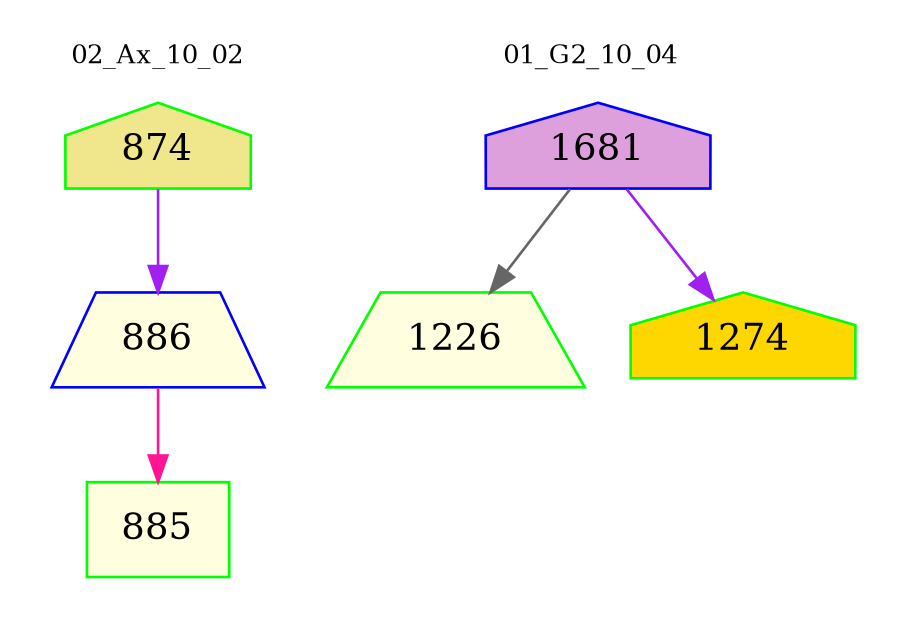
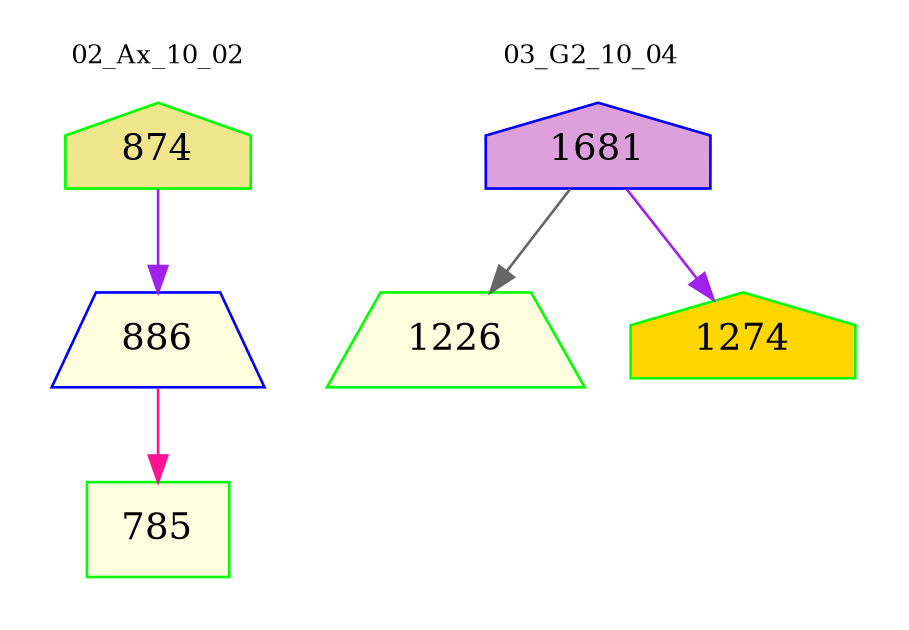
  digraph {
    node [color=green fillcolor=lightyellow shape=house style=filled]
    edge [color=purple]
    n1 [color=blue label=886 shape=trapezium]
    n2 [fillcolor=khaki label=874]
-   n3 [label=885 shape=box]
+   n3 [label=785 shape=box]
    n4 [color=blue fillcolor=plum label=1681]
    n5 [label=1226 shape=trapezium]
    n6 [fillcolor=gold label=1274]
    subgraph cluster_1 {
      color=white
      fontsize=10
      label="02_Ax_10_02"
      n1
      n2
      n3
    }
    subgraph cluster_2 {
      color=white
      fontsize=10
-     label="01_G2_10_04"
+     label="03_G2_10_04"
      n4
      n5
      n6
    }
    n1 -> n3 [color=deeppink]
    n2 -> n1
    n4 -> n5 [color=gray40]
    n4 -> n6
  }
